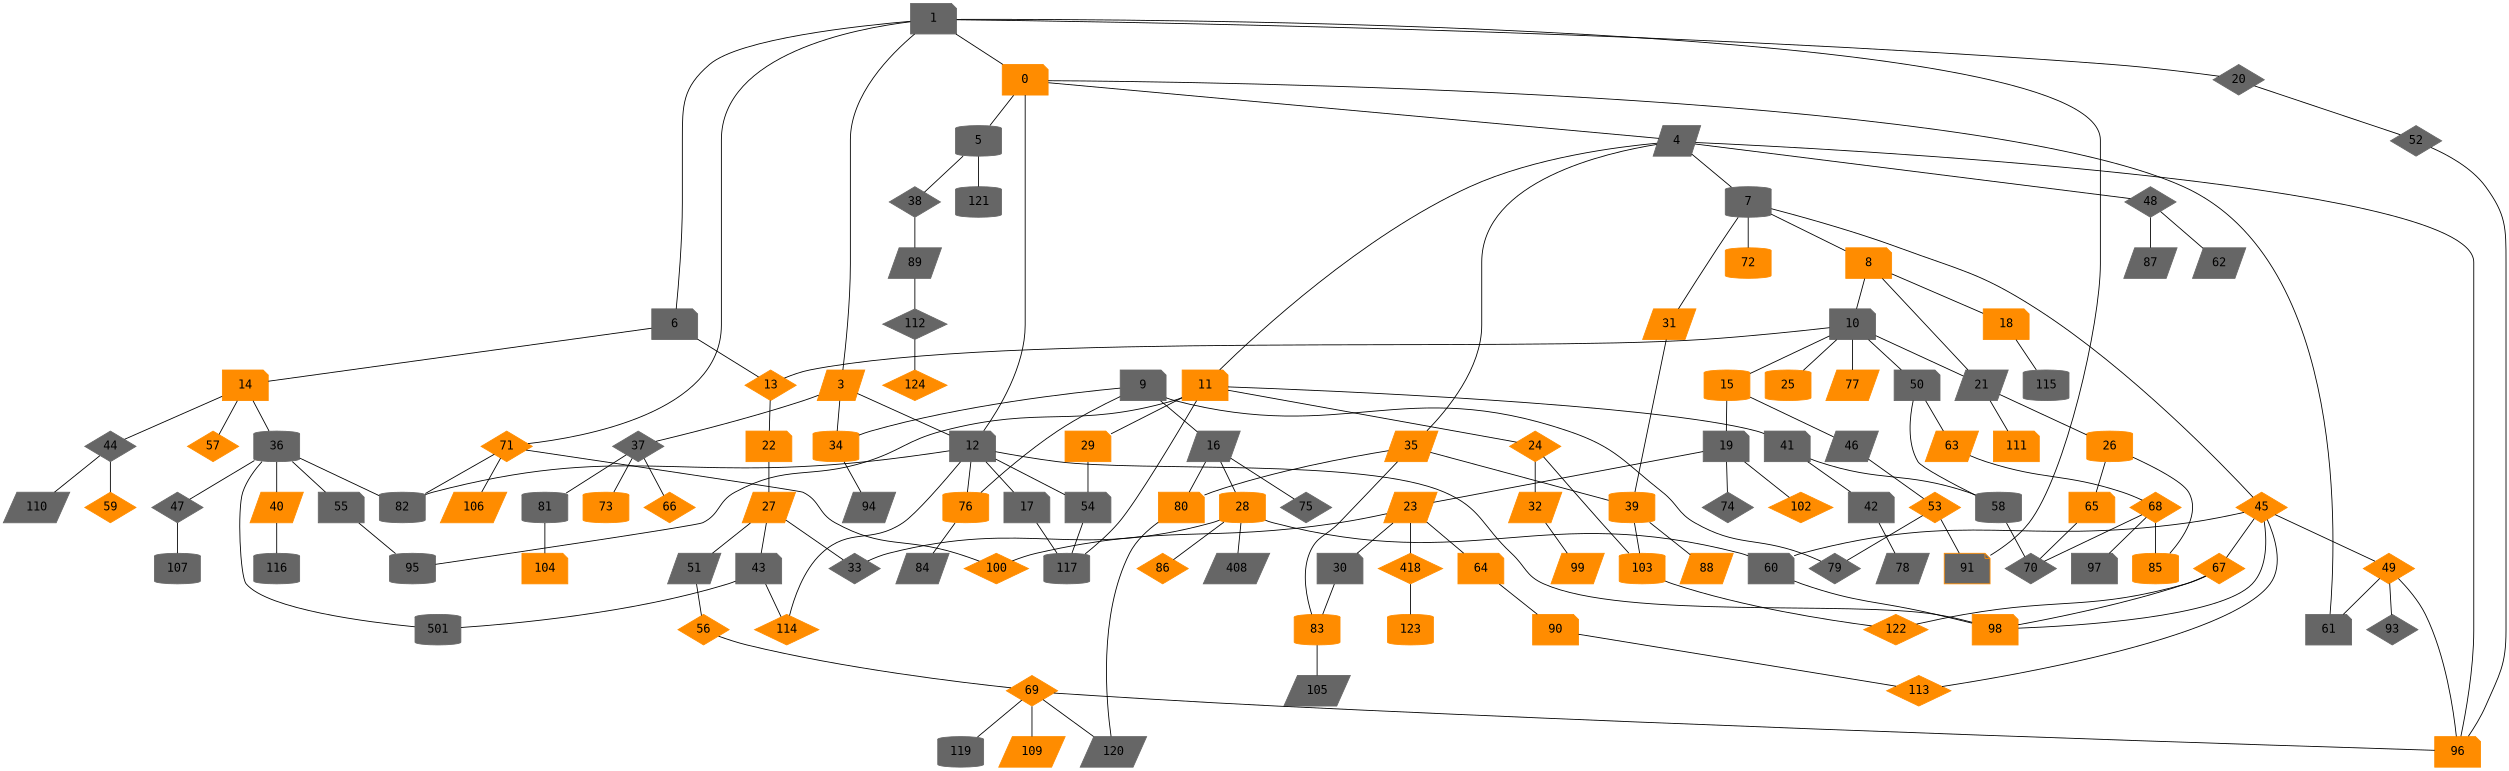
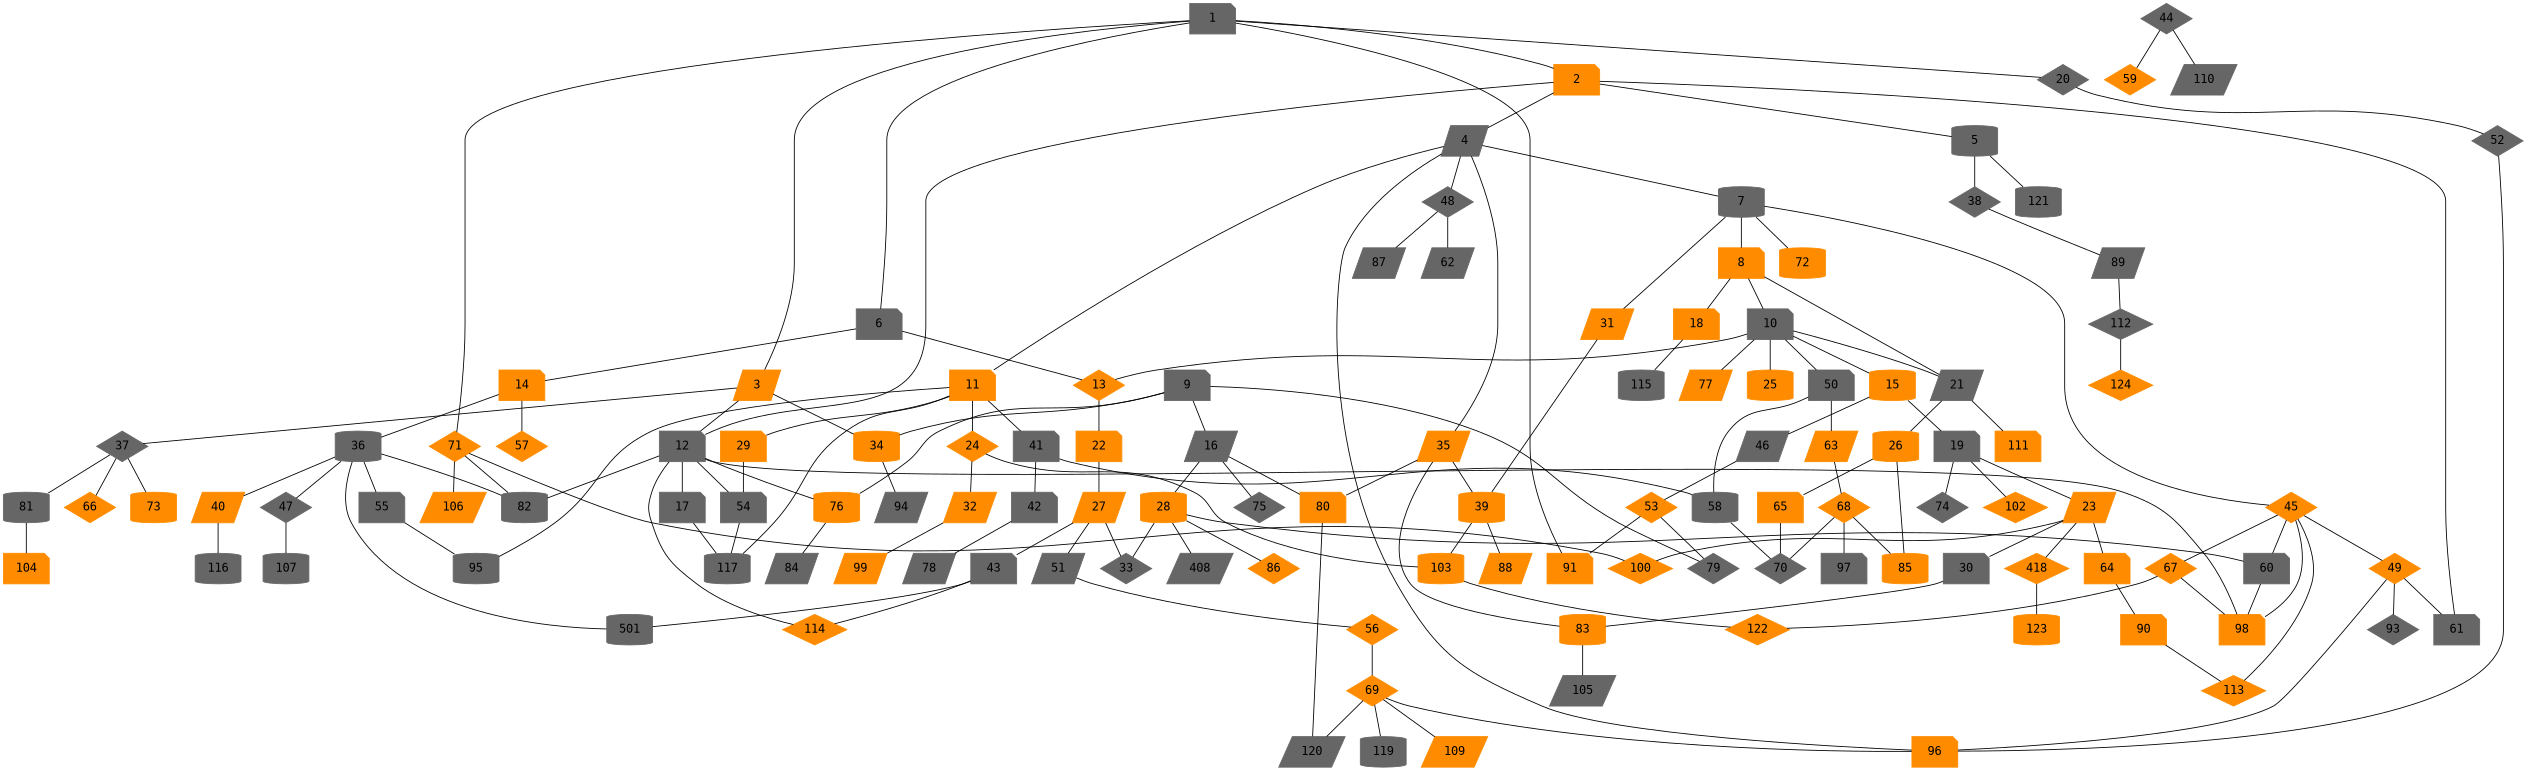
  graph {
    fontname="DejaVu Sans Mono"
    node [color=darkorange fontname="DejaVu Sans Mono" shape=diamond style=filled]
    edge [fontname="DejaVu Sans Mono"]
    1 [color=gray40 shape=note]
-   2 [shape=note label=0]
+   2 [shape=note]
    3 [shape=parallelogram]
    6 [color=gray40 shape=note]
    20 [color=gray40]
    71
-   91 [shape=note fillcolor=gray40]
+   91 [shape=note]
    4 [color=gray40 shape=parallelogram]
    5 [color=gray40 shape=cylinder]
    12 [color=gray40 shape=note]
    61 [color=gray40 shape=note]
    37 [color=gray40]
    34 [shape=cylinder]
    13
    14 [shape=note]
    52 [color=gray40]
    82 [color=gray40 shape=cylinder]
    100
    106 [shape=parallelogram]
    7 [color=gray40 shape=cylinder]
    11 [shape=note]
    35 [shape=parallelogram]
    48 [color=gray40]
    96 [shape=note]
    38 [color=gray40]
    121 [color=gray40 shape=cylinder]
    76 [shape=cylinder]
    17 [color=gray40 shape=note]
    54 [color=gray40 shape=note]
    98 [shape=note]
    114
    9 [color=gray40 shape=note]
    16 [color=gray40 shape=parallelogram]
    79 [color=gray40]
    66
    73 [shape=cylinder]
    81 [color=gray40 shape=cylinder]
    8 [shape=note]
    31 [shape=parallelogram]
    45
    72 [shape=cylinder]
    24
    29 [shape=note]
    41 [color=gray40 shape=note]
    95 [color=gray40 shape=cylinder]
    117 [color=gray40 shape=cylinder]
    80 [shape=note]
    83 [shape=cylinder]
    39 [shape=cylinder]
    62 [color=gray40 shape=parallelogram]
    87 [color=gray40 shape=parallelogram]
    89 [color=gray40 shape=parallelogram]
    22 [shape=note]
    36 [color=gray40 shape=cylinder]
    44 [color=gray40]
    57
    10 [color=gray40 shape=note]
    18 [shape=note]
    21 [color=gray40 shape=parallelogram]
    60 [color=gray40 shape=note]
    49
    67
    113
    15 [shape=cylinder]
    25 [shape=cylinder]
    50 [color=gray40 shape=note]
    77 [shape=parallelogram]
    115 [color=gray40 shape=cylinder]
    26 [shape=cylinder]
    111 [shape=note]
    28 [shape=cylinder]
    75 [color=gray40]
    94 [color=gray40 shape=parallelogram]
    84 [color=gray40 shape=parallelogram]
    19 [color=gray40 shape=note]
    46 [color=gray40 shape=parallelogram]
    58 [color=gray40 shape=cylinder]
    63 [shape=parallelogram]
    32 [shape=parallelogram]
    103 [shape=cylinder]
    42 [color=gray40 shape=note]
    27 [shape=parallelogram]
    40 [shape=parallelogram]
    47 [color=gray40]
    55 [color=gray40 shape=note]
    n86 [color=gray40 label=501 shape=cylinder]
    59
    110 [color=gray40 shape=parallelogram]
    23 [shape=parallelogram]
    74 [color=gray40]
    102
    53
    33 [color=gray40]
    86
    n95 [color=gray40 label=408 shape=parallelogram]
    120 [color=gray40 shape=parallelogram]
    30 [color=gray40 shape=note]
    64 [shape=note]
    n99 [label=418]
    65 [shape=note]
    85 [shape=cylinder]
    43 [color=gray40 shape=note]
    51 [color=gray40 shape=parallelogram]
    90 [shape=note]
    123 [shape=cylinder]
    99 [shape=parallelogram]
    122
    70 [color=gray40]
    56
    105 [color=gray40 shape=parallelogram]
    88 [shape=parallelogram]
    116 [color=gray40 shape=cylinder]
    107 [color=gray40 shape=cylinder]
    104 [shape=note]
    112 [color=gray40]
    78 [color=gray40 shape=parallelogram]
    93 [color=gray40]
    68
    69
    109 [shape=parallelogram]
    119 [color=gray40 shape=cylinder]
    97 [color=gray40 shape=note]
    124
    1 -- 2
    1 -- 3
    1 -- 6
    1 -- 20
    1 -- 71
    1 -- 91
    2 -- 4
    2 -- 5
    2 -- 12
    2 -- 61
    3 -- 12
    3 -- 37
    3 -- 34
    6 -- 13
    6 -- 14
    20 -- 52
    71 -- 82
    71 -- 100
    71 -- 106
    4 -- 7
    4 -- 11
    4 -- 35
    4 -- 48
    4 -- 96
    5 -- 38
    5 -- 121
    12 -- 82
    12 -- 76
    12 -- 17
    12 -- 54
    12 -- 98
    12 -- 114
    37 -- 66
    37 -- 73
    37 -- 81
    34 -- 94
    13 -- 22
    14 -- 36
-   14 -- 44
    14 -- 57
    52 -- 96
    7 -- 8
    7 -- 31
    7 -- 45
    7 -- 72
    11 -- 24
    11 -- 29
    11 -- 41
    11 -- 95
    11 -- 117
    35 -- 80
    35 -- 83
    35 -- 39
    48 -- 62
    48 -- 87
    38 -- 89
    76 -- 84
    17 -- 117
    54 -- 117
    9 -- 34
    9 -- 76
    9 -- 16
    9 -- 79
    16 -- 80
    16 -- 28
    16 -- 75
    81 -- 104
    8 -- 10
    8 -- 18
    8 -- 21
    31 -- 39
    45 -- 98
    45 -- 60
    45 -- 49
    45 -- 67
    45 -- 113
    24 -- 32
    24 -- 103
    29 -- 54
    41 -- 58
    41 -- 42
    80 -- 120
    83 -- 105
    39 -- 103
    39 -- 88
    89 -- 112
    22 -- 27
    36 -- 82
    36 -- 40
    36 -- 47
    36 -- 55
    36 -- n86
    44 -- 59
    44 -- 110
    10 -- 13
    10 -- 21
    10 -- 15
    10 -- 25
    10 -- 50
    10 -- 77
    18 -- 115
    21 -- 26
    21 -- 111
    60 -- 98
    49 -- 61
    49 -- 96
    49 -- 93
    67 -- 98
    67 -- 122
    15 -- 19
    15 -- 46
    50 -- 58
    50 -- 63
    26 -- 65
    26 -- 85
    28 -- 60
    28 -- 33
    28 -- 86
    28 -- n95
    19 -- 23
    19 -- 74
    19 -- 102
    46 -- 53
    58 -- 70
    63 -- 68
    32 -- 99
    103 -- 122
    42 -- 78
    27 -- 33
    27 -- 43
    27 -- 51
    40 -- 116
    47 -- 107
    55 -- 95
    23 -- 100
    23 -- 30
    23 -- 64
    23 -- n99
    53 -- 91
    53 -- 79
    30 -- 83
    64 -- 90
    n99 -- 123
    65 -- 70
    43 -- 114
    43 -- n86
    51 -- 56
    90 -- 113
    56 -- 69
    112 -- 124
    68 -- 85
    68 -- 70
    68 -- 97
    69 -- 96
    69 -- 120
    69 -- 109
    69 -- 119
  }
